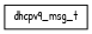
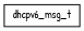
  digraph {
    rankdir=LR
    fontname="Patrick Hand"
-   n1 [color=black fillcolor=white fontname="Patrick Hand" fontsize=10 height=0.2 label=dhcpv9_msg_t shape=record style=filled width=0.4]
+   n1 [color=black fillcolor=white fontname="Patrick Hand" fontsize=10 height=0.2 label=dhcpv6_msg_t shape=record style=filled width=0.4]
  }
